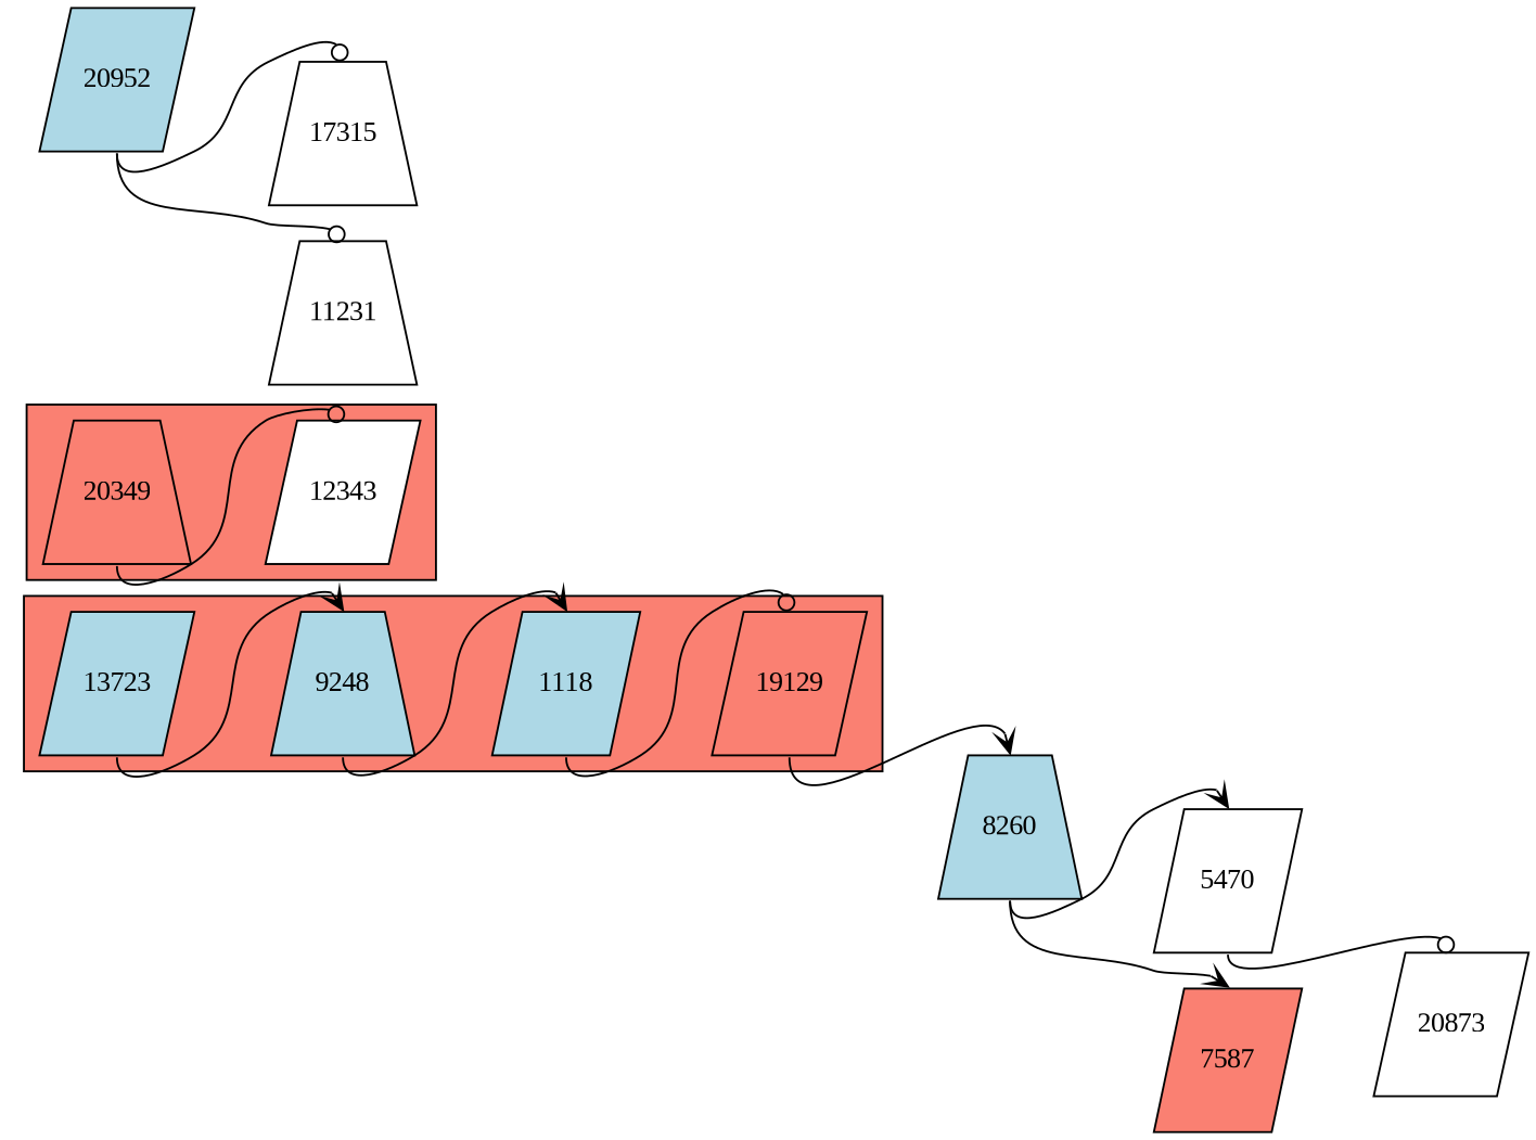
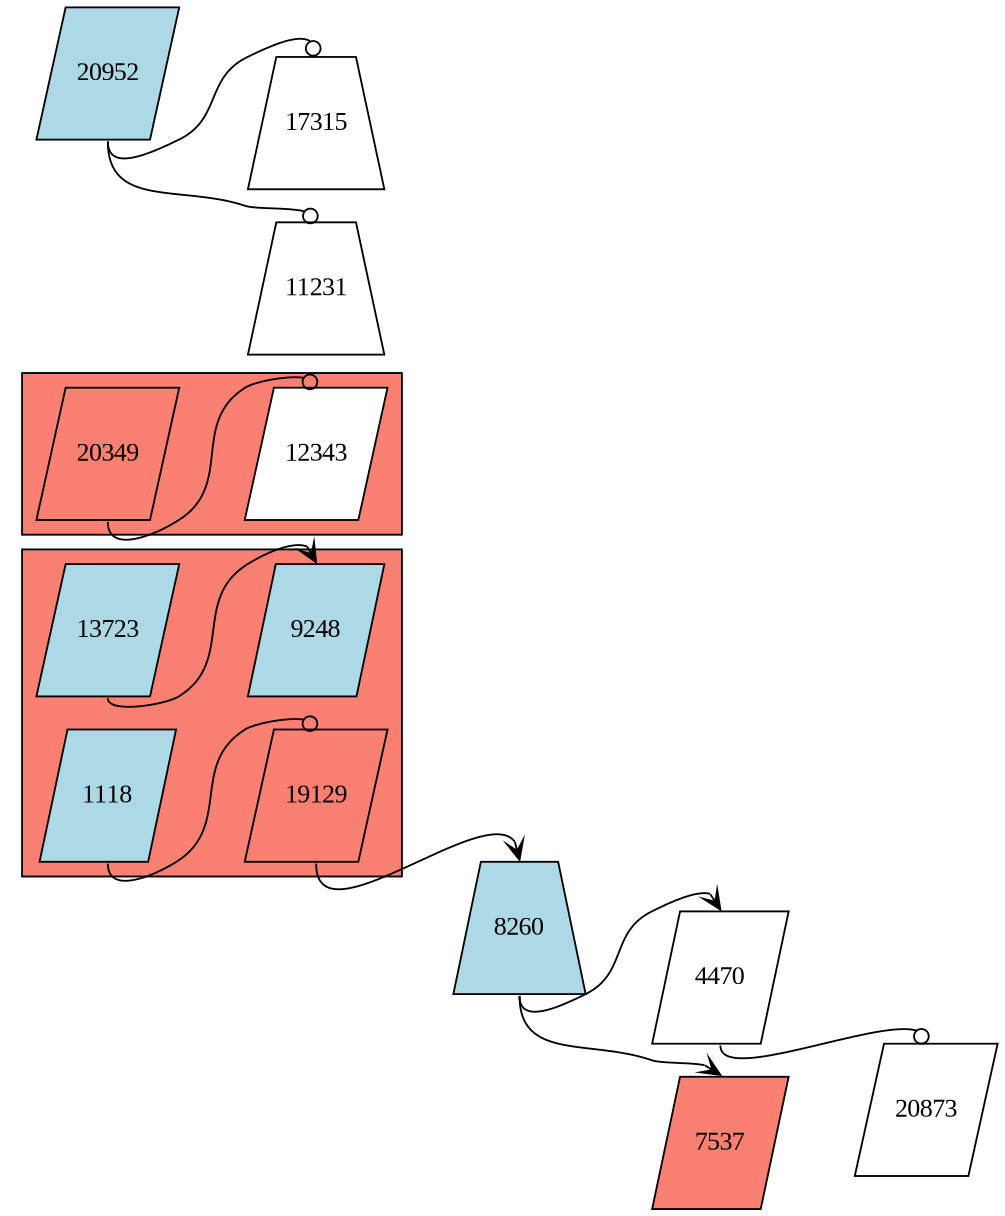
  digraph {
    fontname="Liberation Serif"
    rankdir=LR
    node [fillcolor=lightblue fontname="Liberation Serif" shape=parallelogram style=filled]
    edge [arrowhead=vee fontname="Liberation Serif" headport=n tailport=s]
    13723 [height=1 width=1]
-   9248 [height=1 shape=trapezium width=1]
+   9248 [height=1 width=1]
    1118 [height=1 width=1]
    19129 [fillcolor=salmon height=1 width=1]
-   20349 [fillcolor=salmon height=1 shape=trapezium width=1]
+   20349 [fillcolor=salmon height=1 width=1]
    12343 [fillcolor=white height=1 width=1]
    8260 [height=1 shape=trapezium width=1]
-   4470 [fillcolor=white height=1 width=1 label=5470]
-   7587 [fillcolor=salmon height=1 width=1]
+   4470 [fillcolor=white height=1 width=1]
+   7587 [fillcolor=salmon height=1 width=1 label=7537]
    20873 [fillcolor=white height=1 width=1]
    17315 [fillcolor=white height=1 shape=trapezium width=1]
    20952 [height=1 width=1]
    11231 [fillcolor=white height=1 shape=trapezium width=1]
    subgraph cluster_1 {
      fillcolor=salmon
      style=filled
      13723
      9248
      1118
      19129
    }
    subgraph cluster_2 {
      fillcolor=salmon
      style=filled
      20349
      12343
    }
    13723 -> 9248
-   9248 -> 1118
    1118 -> 19129 [arrowhead=odot]
    19129 -> 8260
    20349 -> 12343 [arrowhead=odot]
    8260 -> 4470
    8260 -> 7587
    4470 -> 20873 [arrowhead=odot]
    20952 -> 17315 [arrowhead=odot]
    20952 -> 11231 [arrowhead=odot]
  }
